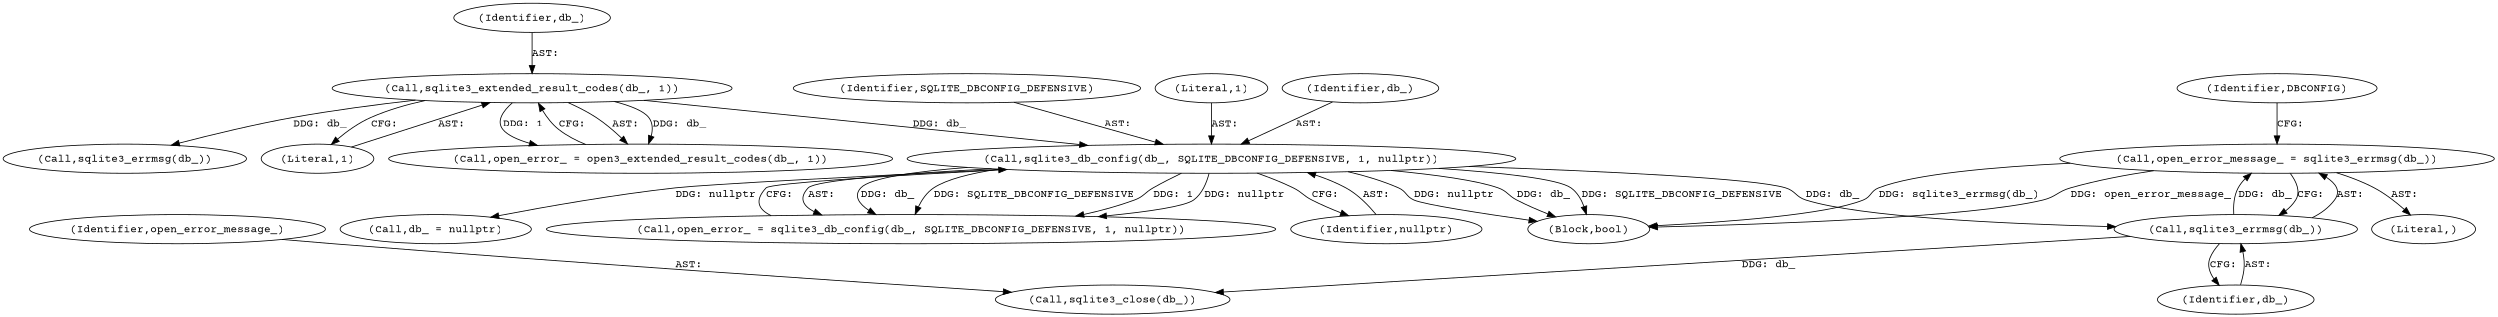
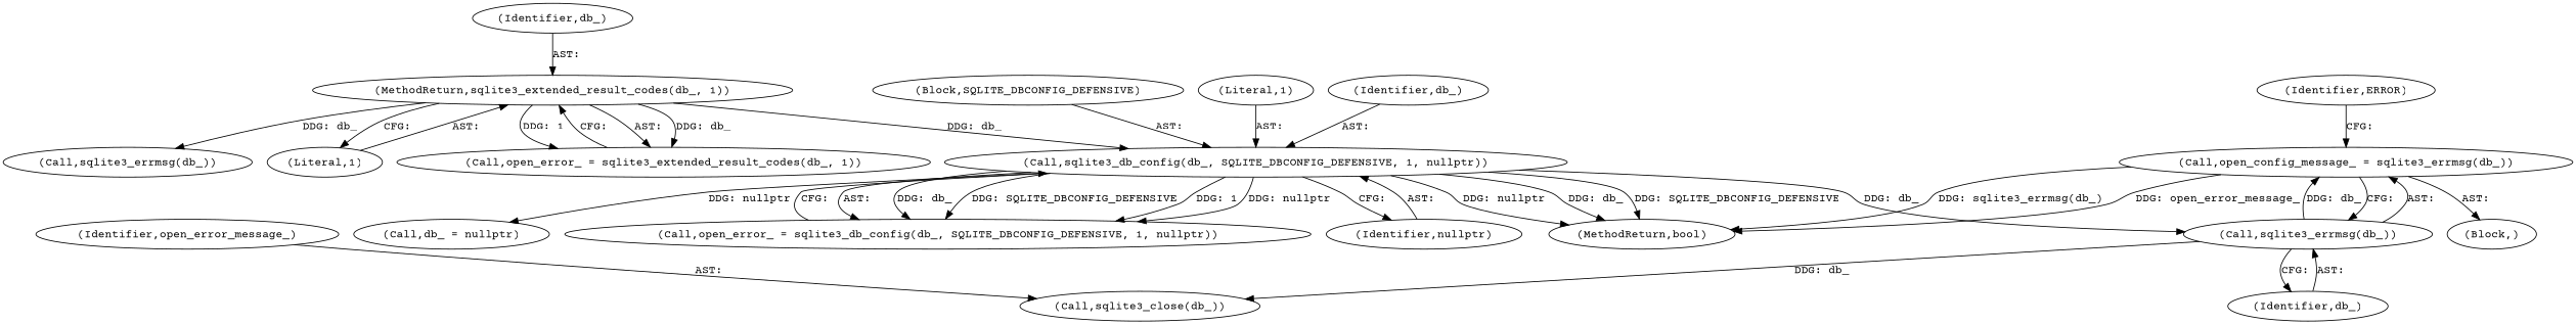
  digraph {
    fontname="Courier Prime"
    node [fontname="Courier Prime"]
    edge [fontname="Courier Prime"]
-   n1 [label="(Call,open_error_message_ = sqlite3_errmsg(db_))"]
+   n1 [label="(Call,open_config_message_ = sqlite3_errmsg(db_))"]
    n2 [label="(Call,sqlite3_errmsg(db_))"]
-   n3 [label="(Block,bool)"]
-   n4 [label="(Literal,)"]
+   n3 [label="(MethodReturn,bool)"]
+   n4 [label="(Block,)"]
    n5 [label="(Call,sqlite3_close(db_))"]
    n6 [label="(Identifier,db_)"]
    n7 [label="(Call,sqlite3_db_config(db_, SQLITE_DBCONFIG_DEFENSIVE, 1, nullptr))"]
    n8 [label="(Call,db_ = nullptr)"]
    n9 [label="(Call,open_error_ = sqlite3_db_config(db_, SQLITE_DBCONFIG_DEFENSIVE, 1, nullptr))"]
    n10 [label="(Identifier,nullptr)"]
-   n11 [label="(Call,sqlite3_extended_result_codes(db_, 1))"]
-   n12 [label="(Call,open_error_ = open3_extended_result_codes(db_, 1))"]
+   n11 [label="(MethodReturn,sqlite3_extended_result_codes(db_, 1))"]
+   n12 [label="(Call,open_error_ = sqlite3_extended_result_codes(db_, 1))"]
    n13 [label="(Call,sqlite3_errmsg(db_))"]
    n14 [label="(Literal,1)"]
-   n15 [label="(Identifier,SQLITE_DBCONFIG_DEFENSIVE)"]
-   n16 [label="(Identifier,DBCONFIG)"]
+   n15 [label="(Block,SQLITE_DBCONFIG_DEFENSIVE)"]
+   n16 [label="(Identifier,ERROR)"]
    n17 [label="(Identifier,open_error_message_)"]
    n18 [label="(Literal,1)"]
    n19 [label="(Identifier,db_)"]
    n20 [label="(Identifier,db_)"]
    n1 -> n2 [label="CFG: "]
    n1 -> n3 [label="DDG: open_error_message_"]
    n1 -> n3 [label="DDG: sqlite3_errmsg(db_)"]
    n1 -> n4 [label="AST: "]
    n2 -> n1 [label="AST: "]
    n2 -> n1 [label="DDG: db_"]
    n2 -> n5 [label="DDG: db_"]
    n2 -> n6 [label="CFG: "]
    n6 -> n2 [label="AST: "]
    n7 -> n2 [label="DDG: db_"]
    n7 -> n3 [label="DDG: db_"]
    n7 -> n3 [label="DDG: SQLITE_DBCONFIG_DEFENSIVE"]
    n7 -> n3 [label="DDG: nullptr"]
    n7 -> n8 [label="DDG: nullptr"]
    n7 -> n9 [label="AST: "]
    n7 -> n9 [label="DDG: db_"]
    n7 -> n9 [label="DDG: SQLITE_DBCONFIG_DEFENSIVE"]
    n7 -> n9 [label="DDG: 1"]
    n7 -> n9 [label="DDG: nullptr"]
    n7 -> n10 [label="CFG: "]
    n9 -> n7 [label="CFG: "]
    n10 -> n7 [label="AST: "]
    n11 -> n7 [label="DDG: db_"]
    n11 -> n12 [label="AST: "]
    n11 -> n12 [label="DDG: db_"]
    n11 -> n12 [label="DDG: 1"]
    n11 -> n13 [label="DDG: db_"]
    n11 -> n14 [label="CFG: "]
    n12 -> n11 [label="CFG: "]
    n14 -> n11 [label="AST: "]
    n15 -> n7 [label="AST: "]
    n16 -> n1 [label="CFG: "]
    n17 -> n5 [label="AST: "]
    n18 -> n7 [label="AST: "]
    n19 -> n11 [label="AST: "]
    n20 -> n7 [label="AST: "]
  }
